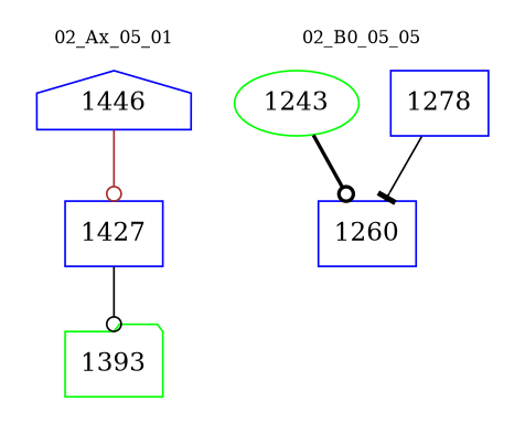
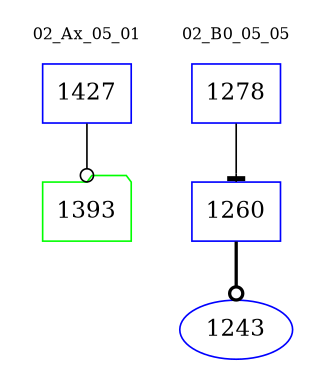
  digraph {
    node [color=blue shape=box]
    edge [arrowhead=odot color=black style=solid]
-   n1 [label=1446 shape=house]
    n2 [label=1427]
    n3 [color=green label=1393 shape=folder]
    n4 [label=1278]
    n5 [label=1260]
-   n6 [color=green label=1243 shape=ellipse]
+   n6 [label=1243 shape=ellipse]
    subgraph cluster_1 {
      color=white
      fontsize=10
      label="02_Ax_05_01"
-     n1
      n2
      n3
    }
    subgraph cluster_2 {
      color=white
      fontsize=10
      label="02_B0_05_05"
      n4
      n5
      n6
    }
-   n1 -> n2 [color=brown]
    n2 -> n3
    n4 -> n5 [arrowhead=tee]
-   n6 -> n5 [style=bold]
+   n5 -> n6 [style=bold]
  }
